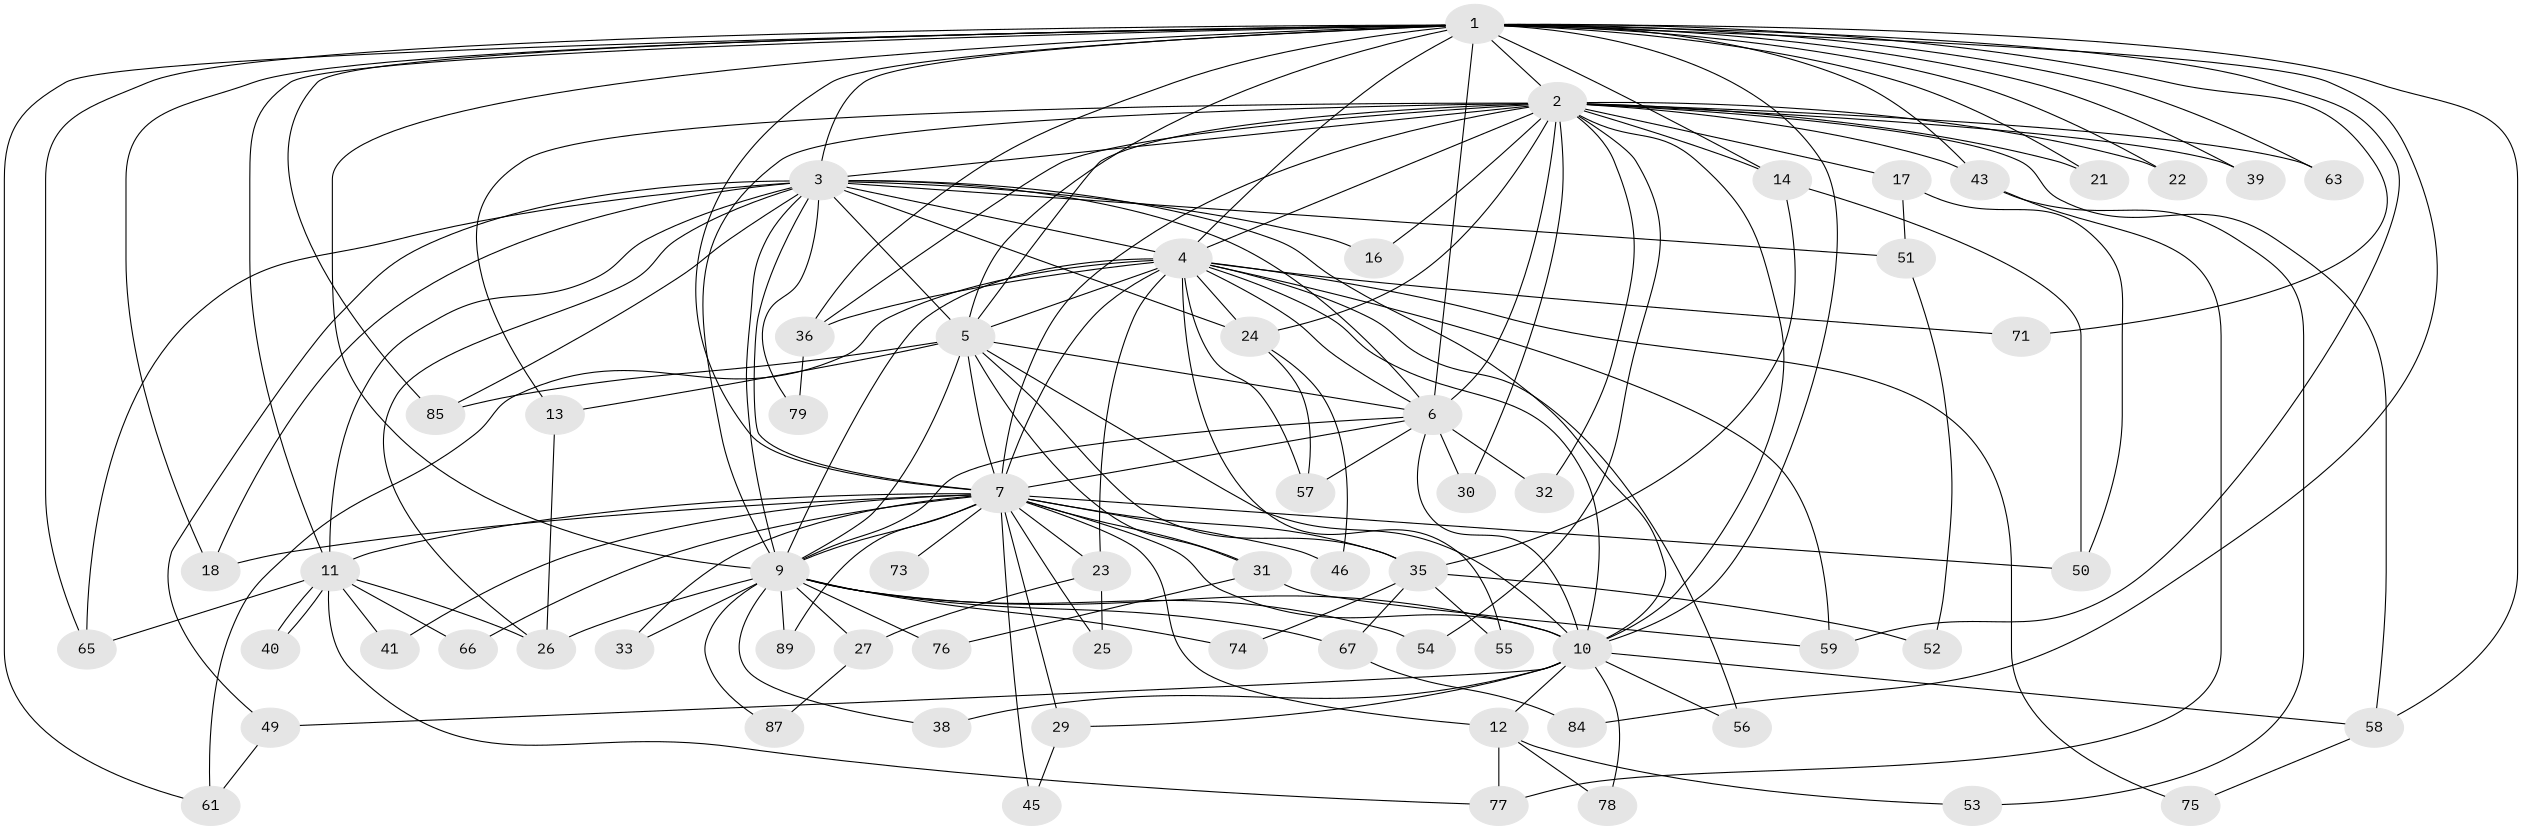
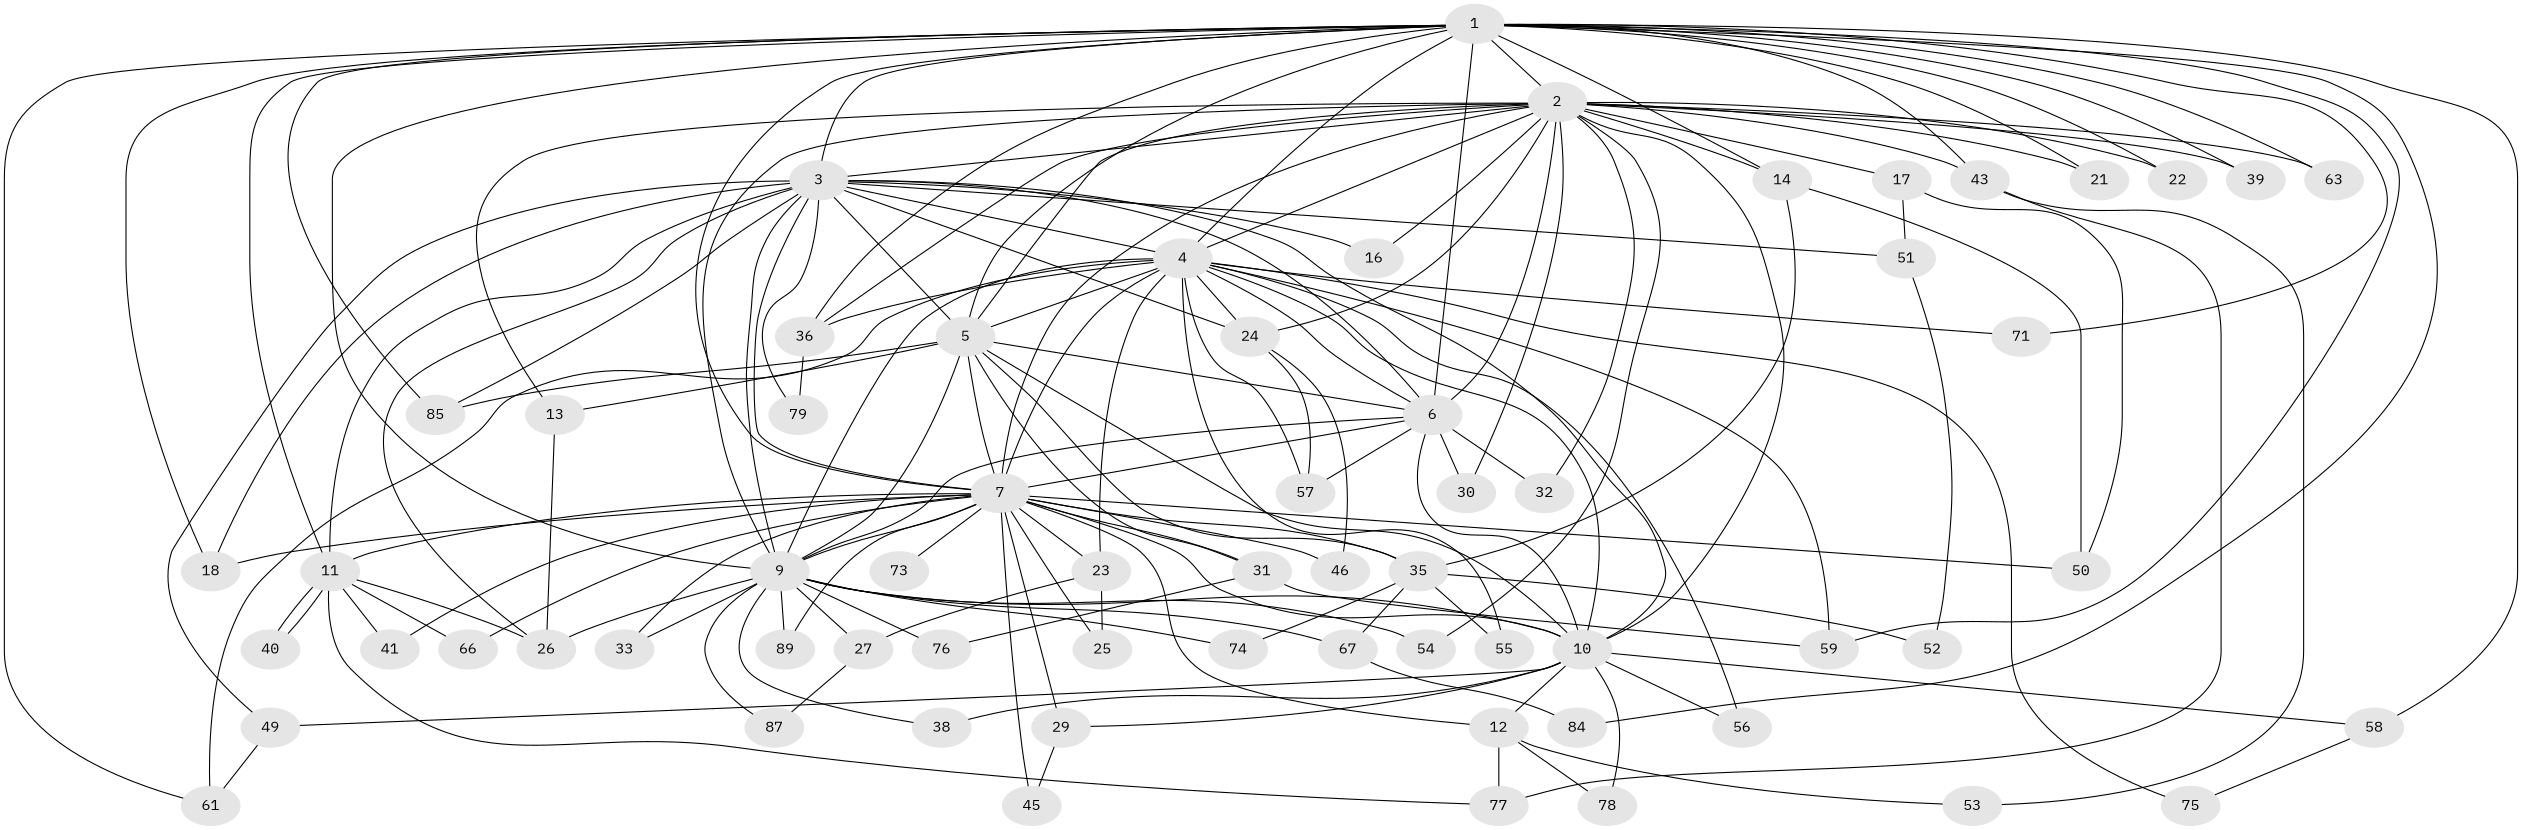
  graph {
    fontname="IBM Plex Mono"
    node [color=gray90 fontname="IBM Plex Mono" style=filled]
    edge [fontname="IBM Plex Mono"]
    1 [super="+82"]
    2 [super="+8"]
    3 [super="+69"]
    4 [super="+37"]
    5 [super="+47"]
    6 [super="+44"]
    7 [super="+70"]
    9 [super="+15"]
    10 [super="+19"]
    11 [super="+34"]
    14 [super="+20"]
    18 [super="+60"]
    21 [super="+68"]
    22
    36 [super="+64"]
    39
    43 [super="+48"]
    58
    59
    61
    63
-   65 [super="+90"]
    71
    84
    85 [super="+86"]
    13
    16
    17 [super="+62"]
    24 [super="+28"]
    30
    32
    54
    26 [super="+88"]
    49 [super="+91"]
    51
    79
    23
    55
    56
    57 [super="+72"]
    75
    31 [super="+80"]
    35 [super="+42"]
    73
    12 [super="+81"]
    25
    29
    33
    41
    45
    46
    50
    66
    89
    27
    38
    67
    74
    76
    87
    78
    40
    77
    53
    52
    1 -- 2 [weight=2]
    1 -- 3
    1 -- 4
    1 -- 5
    1 -- 6 [weight=2]
    1 -- 7
    1 -- 9
-   1 -- 10
    1 -- 11
    1 -- 14
    1 -- 18
    1 -- 21
    1 -- 22
    1 -- 36
    1 -- 39
    1 -- 43
    1 -- 58
    1 -- 59
    1 -- 61
    1 -- 63
-   1 -- 65
    1 -- 71
    1 -- 84
    1 -- 85
    2 -- 3 [weight=2]
    2 -- 4 [weight=2]
    2 -- 5 [weight=2]
    2 -- 6 [weight=2]
    2 -- 7 [weight=2]
    2 -- 9 [weight=2]
    2 -- 10 [weight=2]
    2 -- 14 [weight=2]
    2 -- 21 [weight=2]
    2 -- 22
    2 -- 36
    2 -- 39
    2 -- 43 [weight=2]
-   2 -- 58
    2 -- 63
    2 -- 13
    2 -- 16
    2 -- 17
    2 -- 24
    2 -- 30
    2 -- 32
    2 -- 54
    3 -- 4
    3 -- 5
    3 -- 6
    3 -- 7
    3 -- 9
    3 -- 10
    3 -- 11
    3 -- 18
-   3 -- 65
    3 -- 85
    3 -- 16
    3 -- 24
    3 -- 26
    3 -- 49
    3 -- 51
    3 -- 79
    4 -- 5 [weight=2]
    4 -- 6
    4 -- 7
    4 -- 9
    4 -- 10
    4 -- 36
    4 -- 59
    4 -- 61
    4 -- 71
    4 -- 24
    4 -- 23
    4 -- 55
    4 -- 56
    4 -- 57
    4 -- 75
    5 -- 6
    5 -- 7
    5 -- 9 [weight=2]
    5 -- 10
    5 -- 85
    5 -- 13
    5 -- 31
    5 -- 35
    6 -- 7
    6 -- 9
    6 -- 10 [weight=2]
    6 -- 30
    6 -- 32
    6 -- 57
    7 -- 9 [weight=2]
    7 -- 10
    7 -- 11
    7 -- 18
    7 -- 23
    7 -- 31
    7 -- 35
    7 -- 73
    7 -- 12
    7 -- 25
    7 -- 29
    7 -- 33
    7 -- 41
    7 -- 45
    7 -- 46
    7 -- 50
    7 -- 66
    7 -- 89
    9 -- 10
    9 -- 54
    9 -- 26
    9 -- 33
    9 -- 89
    9 -- 27
    9 -- 38
    9 -- 67
    9 -- 74
    9 -- 76
    9 -- 87
    10 -- 58
    10 -- 49
    10 -- 56
    10 -- 12
    10 -- 29
    10 -- 38
    10 -- 78
-   11 -- 65
    11 -- 26
    11 -- 41
    11 -- 66
    11 -- 40
    11 -- 40
    11 -- 77
    14 -- 35
    14 -- 50
    36 -- 79
    43 -- 77
    43 -- 53
    58 -- 75
    13 -- 26
    17 -- 51
    17 -- 50
    24 -- 57
    24 -- 46
    49 -- 61
    51 -- 52
    23 -- 25
    23 -- 27
    31 -- 59
    31 -- 76
    35 -- 55
    35 -- 67
    35 -- 74
    35 -- 52
    12 -- 78
    12 -- 77
    12 -- 53
    29 -- 45
    27 -- 87
    67 -- 84
  }
